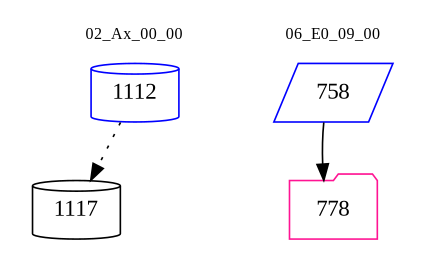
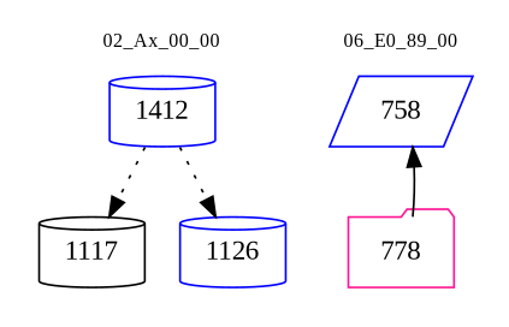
  digraph {
    fontname="Liberation Serif"
    node [color=blue fontname="Liberation Serif" shape=cylinder]
    edge [color=black fontname="Liberation Serif" style=dotted]
-   n1 [label=1112]
+   n1 [label=1412]
    n2 [color=black label=1117]
+   n3 [label=1126]
    n4 [label=758 shape=parallelogram]
    n5 [color=deeppink label=778 shape=folder]
    subgraph cluster_1 {
      color=white
      fontsize=10
      label="02_Ax_00_00"
      n1
      n2
+     n3
    }
    subgraph cluster_2 {
      color=white
      fontsize=10
-     label="06_E0_09_00"
+     label="06_E0_89_00"
      n4
      n5
    }
    n1 -> n2
-   n4 -> n5 [style=solid]
+   n1 -> n3
+   n5 -> n4 [style=solid]
  }
